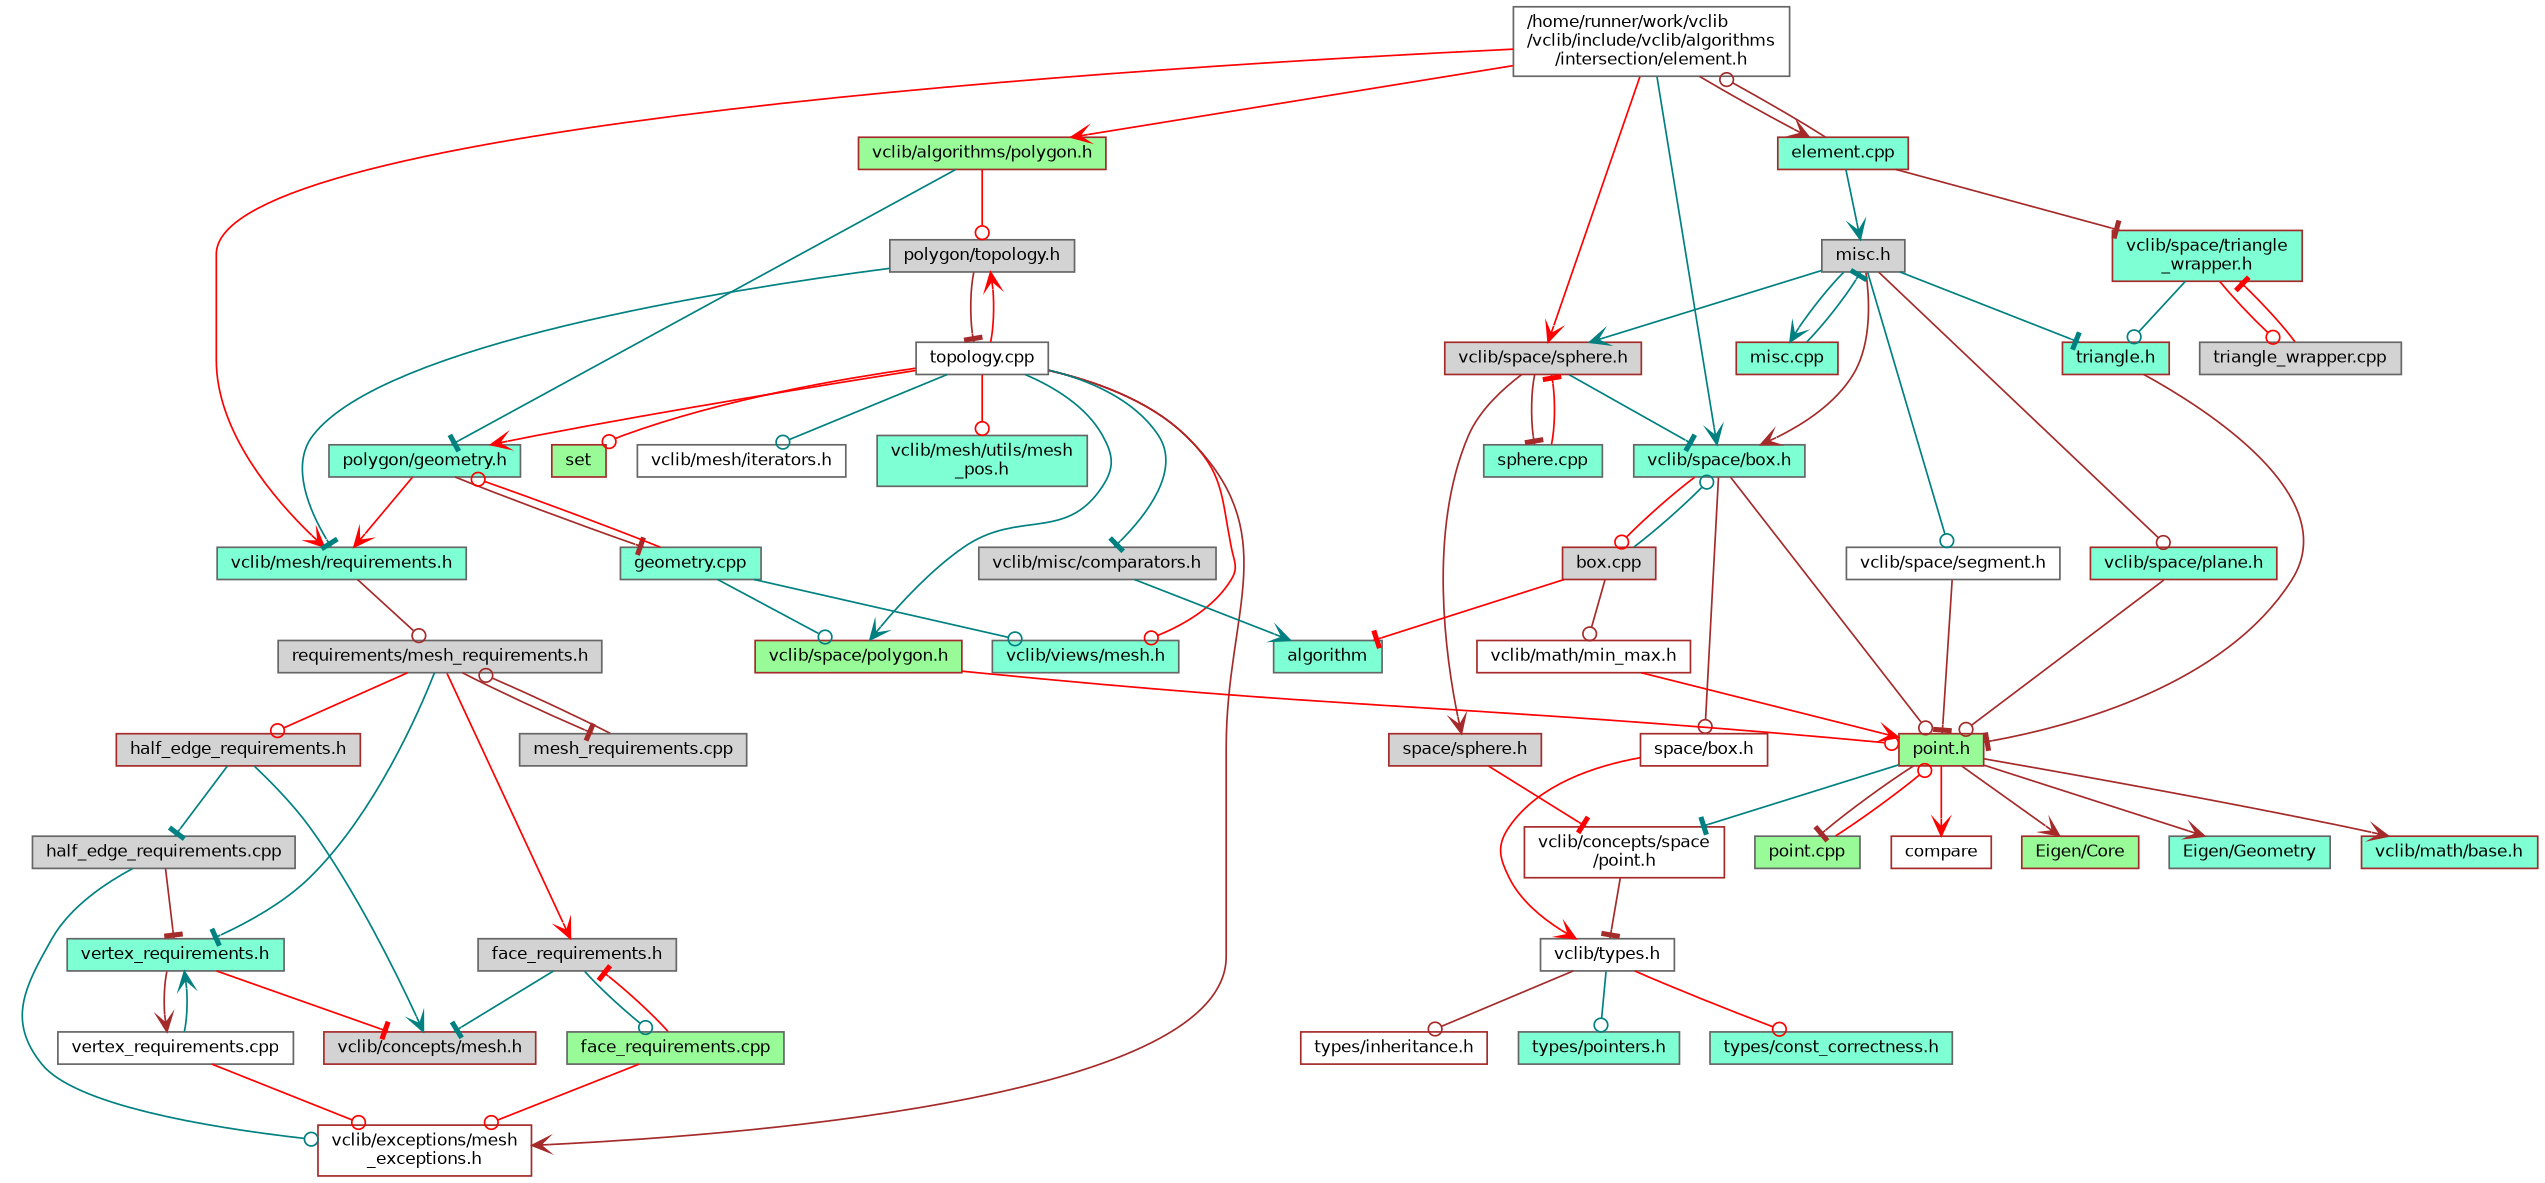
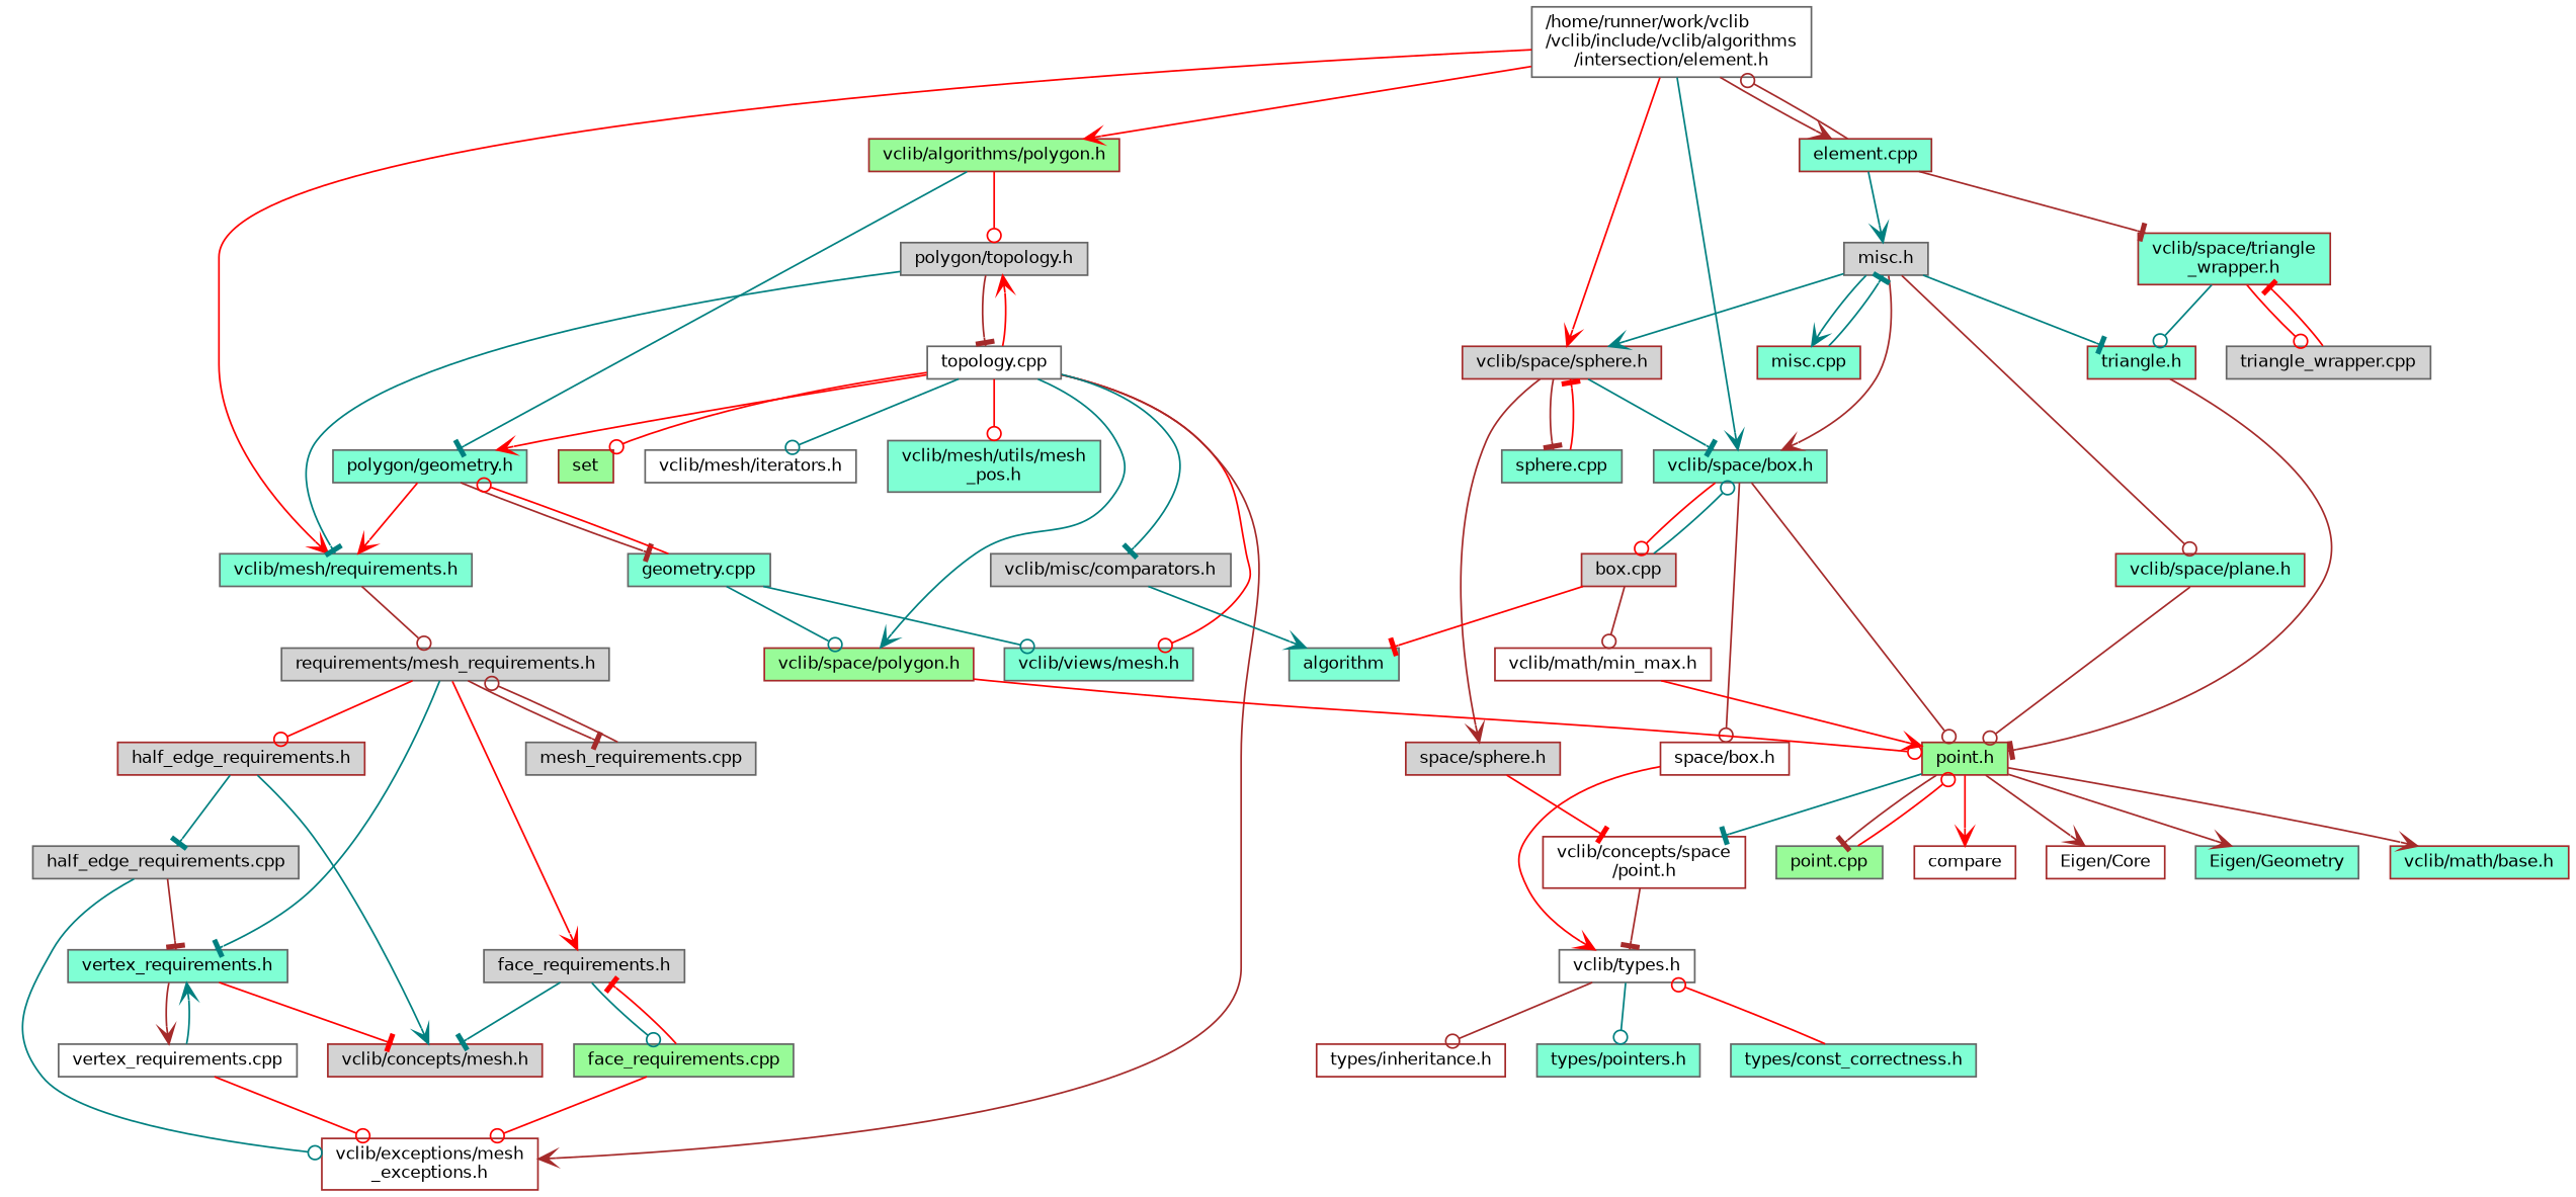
  digraph {
    node [color=gray40 fillcolor=aquamarine fontname=Helvetica fontsize=10 shape=box style=filled]
    edge [arrowhead=odot color=red fontname=Helvetica fontsize=10 labelfontname=Helvetica labelfontsize=10 style=solid]
    n1 [fillcolor=white fontcolor=black height=0.2 label="/home/runner/work/vclib\l/vclib/include/vclib/algorithms\l/intersection/element.h" width=0.4]
    n2 [color=brown fillcolor=palegreen height=0.2 label="vclib/algorithms/polygon.h" width=0.4]
    n3 [height=0.2 label="vclib/mesh/requirements.h" width=0.4]
    n4 [height=0.2 label="vclib/space/box.h" width=0.4]
    n5 [color=brown fillcolor=lightgrey height=0.2 label="vclib/space/sphere.h" width=0.4]
    n6 [color=brown height=0.2 label="element.cpp" width=0.4]
    n7 [height=0.2 label="polygon/geometry.h" width=0.4]
    n8 [fillcolor=lightgrey height=0.2 label="polygon/topology.h" width=0.4]
    n9 [fillcolor=lightgrey height=0.2 label="requirements/mesh_requirements.h" width=0.4]
    n10 [color=brown fillcolor=palegreen height=0.2 label="point.h" width=0.4]
    n11 [color=brown fillcolor=white height=0.2 label="space/box.h" width=0.4]
    n12 [color=brown fillcolor=lightgrey height=0.2 label="box.cpp" width=0.4]
    n13 [color=brown fillcolor=lightgrey height=0.2 label="space/sphere.h" width=0.4]
    n14 [height=0.2 label="sphere.cpp" width=0.4]
    n15 [fillcolor=lightgrey height=0.2 label="misc.h" width=0.4]
    n16 [color=brown height=0.2 label="vclib/space/triangle\l_wrapper.h" width=0.4]
    n17 [height=0.2 label="geometry.cpp" width=0.4]
    n18 [fillcolor=white height=0.2 label="topology.cpp" width=0.4]
    n19 [color=brown fillcolor=palegreen height=0.2 label="vclib/space/polygon.h" width=0.4]
    n20 [height=0.2 label="vclib/views/mesh.h" width=0.4]
    n21 [color=brown fillcolor=lightgrey height=0.2 label="half_edge_requirements.h" width=0.4]
    n22 [height=0.2 label="vertex_requirements.h" width=0.4]
    n23 [fillcolor=lightgrey height=0.2 label="face_requirements.h" width=0.4]
    n24 [fillcolor=lightgrey height=0.2 label="mesh_requirements.cpp" width=0.4]
    n25 [color=brown fillcolor=lightgrey height=0.2 label="vclib/concepts/mesh.h" width=0.4]
    n26 [fillcolor=lightgrey height=0.2 label="half_edge_requirements.cpp" width=0.4]
    n27 [fillcolor=white height=0.2 label="vertex_requirements.cpp" width=0.4]
    n28 [fillcolor=palegreen height=0.2 label="face_requirements.cpp" width=0.4]
    n29 [color=brown fillcolor=white height=0.2 label="vclib/exceptions/mesh\l_exceptions.h" width=0.4]
    n30 [color=brown fillcolor=white height=0.2 label=compare width=0.4]
-   n31 [color=brown fillcolor=palegreen height=0.2 label="Eigen/Core" width=0.4]
+   n31 [color=brown fillcolor=white height=0.2 label="Eigen/Core" width=0.4]
    n32 [height=0.2 label="Eigen/Geometry" width=0.4]
    n33 [color=brown fillcolor=white height=0.2 label="vclib/concepts/space\l/point.h" width=0.4]
    n34 [color=brown height=0.2 label="vclib/math/base.h" width=0.4]
    n35 [fillcolor=palegreen height=0.2 label="point.cpp" width=0.4]
    n36 [fillcolor=white height=0.2 label="vclib/types.h" width=0.4]
    n37 [height=0.2 label="types/const_correctness.h" width=0.4]
    n38 [color=brown fillcolor=white height=0.2 label="types/inheritance.h" width=0.4]
    n39 [height=0.2 label="types/pointers.h" width=0.4]
    n40 [color=brown fillcolor=palegreen height=0.2 label=set width=0.4]
    n41 [fillcolor=white height=0.2 label="vclib/mesh/iterators.h" width=0.4]
    n42 [height=0.2 label="vclib/mesh/utils/mesh\l_pos.h" width=0.4]
    n43 [fillcolor=lightgrey height=0.2 label="vclib/misc/comparators.h" width=0.4]
    n44 [height=0.2 label=algorithm width=0.4]
    n45 [color=brown fillcolor=white height=0.2 label="vclib/math/min_max.h" width=0.4]
    n46 [color=brown height=0.2 label="vclib/space/plane.h" width=0.4]
-   n47 [fillcolor=white height=0.2 label="vclib/space/segment.h" width=0.4]
    n48 [color=brown height=0.2 label="triangle.h" width=0.4]
    n49 [color=brown height=0.2 label="misc.cpp" width=0.4]
    n50 [fillcolor=lightgrey height=0.2 label="triangle_wrapper.cpp" width=0.4]
    n1 -> n2 [arrowhead=vee]
    n1 -> n3 [arrowhead=vee]
    n1 -> n4 [arrowhead=vee color=teal]
    n1 -> n5 [arrowhead=vee]
    n1 -> n6 [arrowhead=vee color=brown]
    n2 -> n7 [arrowhead=tee color=teal]
    n2 -> n8
    n3 -> n9 [color=brown]
    n4 -> n10 [color=brown]
    n4 -> n11 [color=brown]
    n4 -> n12
    n5 -> n4 [arrowhead=tee color=teal]
    n5 -> n13 [arrowhead=vee color=brown]
    n5 -> n14 [arrowhead=tee color=brown]
    n6 -> n1 [color=brown]
    n6 -> n15 [arrowhead=vee color=teal]
    n6 -> n16 [arrowhead=tee color=brown]
    n7 -> n3 [arrowhead=vee]
    n7 -> n17 [arrowhead=tee color=brown]
    n8 -> n3 [arrowhead=tee color=teal]
    n8 -> n18 [arrowhead=tee color=brown]
    n9 -> n21
    n9 -> n22 [arrowhead=tee color=teal]
    n9 -> n23 [arrowhead=vee]
    n9 -> n24 [arrowhead=tee color=brown]
    n10 -> n30 [arrowhead=vee]
    n10 -> n31 [arrowhead=vee color=brown]
    n10 -> n32 [arrowhead=vee color=brown]
    n10 -> n33 [arrowhead=tee color=teal]
    n10 -> n34 [arrowhead=vee color=brown]
    n10 -> n35 [arrowhead=tee color=brown]
    n11 -> n36 [arrowhead=vee]
    n12 -> n4 [color=teal]
    n12 -> n44 [arrowhead=tee]
    n12 -> n45 [color=brown]
    n13 -> n33 [arrowhead=tee]
    n14 -> n5 [arrowhead=tee]
    n15 -> n4 [arrowhead=vee color=brown]
    n15 -> n5 [arrowhead=vee color=teal]
    n15 -> n46 [color=brown]
-   n15 -> n47 [color=teal]
    n15 -> n48 [arrowhead=tee color=teal]
    n15 -> n49 [arrowhead=vee color=teal]
    n16 -> n48 [color=teal]
    n16 -> n50
    n17 -> n7
    n17 -> n19 [color=teal]
    n17 -> n20 [color=teal]
    n18 -> n7 [arrowhead=vee]
    n18 -> n8 [arrowhead=vee]
    n18 -> n19 [arrowhead=vee color=teal]
    n18 -> n20
    n18 -> n29 [arrowhead=vee color=brown]
    n18 -> n40
    n18 -> n41 [color=teal]
    n18 -> n42
    n18 -> n43 [arrowhead=tee color=teal]
    n19 -> n10
    n21 -> n25 [arrowhead=vee color=teal]
    n21 -> n26 [arrowhead=tee color=teal]
    n22 -> n25 [arrowhead=tee]
    n22 -> n27 [arrowhead=vee color=brown]
    n23 -> n25 [arrowhead=tee color=teal]
    n23 -> n28 [color=teal]
    n24 -> n9 [color=brown]
    n26 -> n22 [arrowhead=tee color=brown]
    n26 -> n29 [color=teal]
    n27 -> n22 [arrowhead=vee color=teal]
    n27 -> n29
    n28 -> n23 [arrowhead=tee]
    n28 -> n29
    n33 -> n36 [arrowhead=tee color=brown]
    n35 -> n10
-   n36 -> n37
+   n37 -> n36
    n36 -> n38 [color=brown]
    n36 -> n39 [color=teal]
    n43 -> n44 [arrowhead=vee color=teal]
    n45 -> n10 [arrowhead=vee]
    n46 -> n10 [color=brown]
-   n47 -> n10 [arrowhead=tee color=brown]
    n48 -> n10 [arrowhead=tee color=brown]
    n49 -> n15 [arrowhead=tee color=teal]
    n50 -> n16 [arrowhead=tee]
  }
